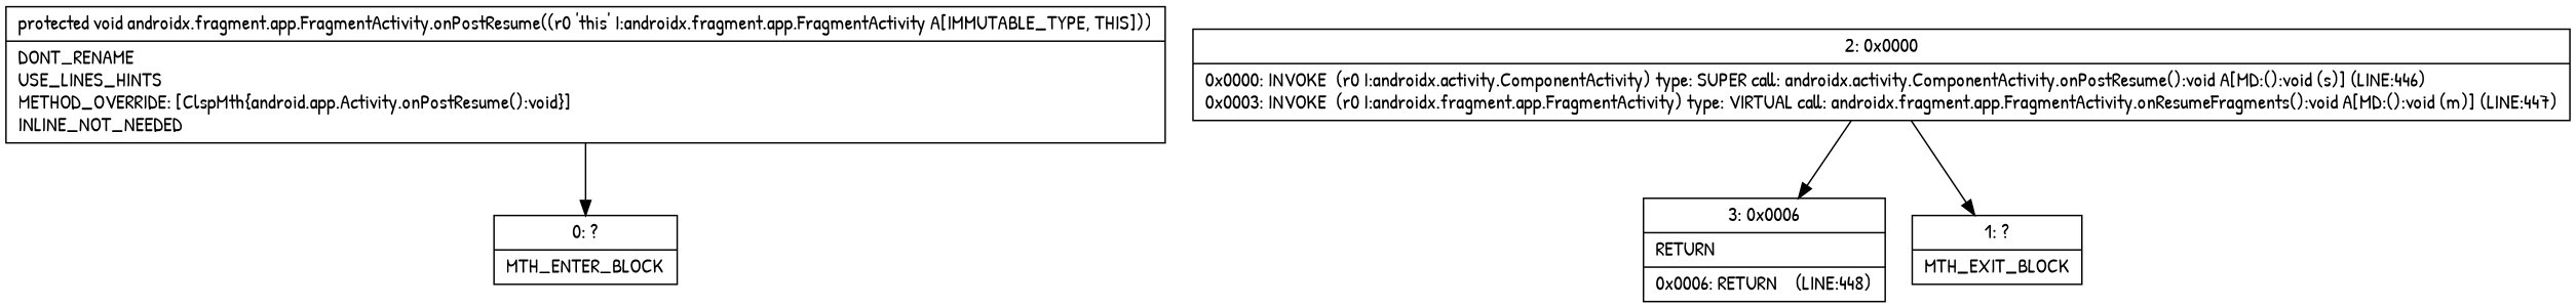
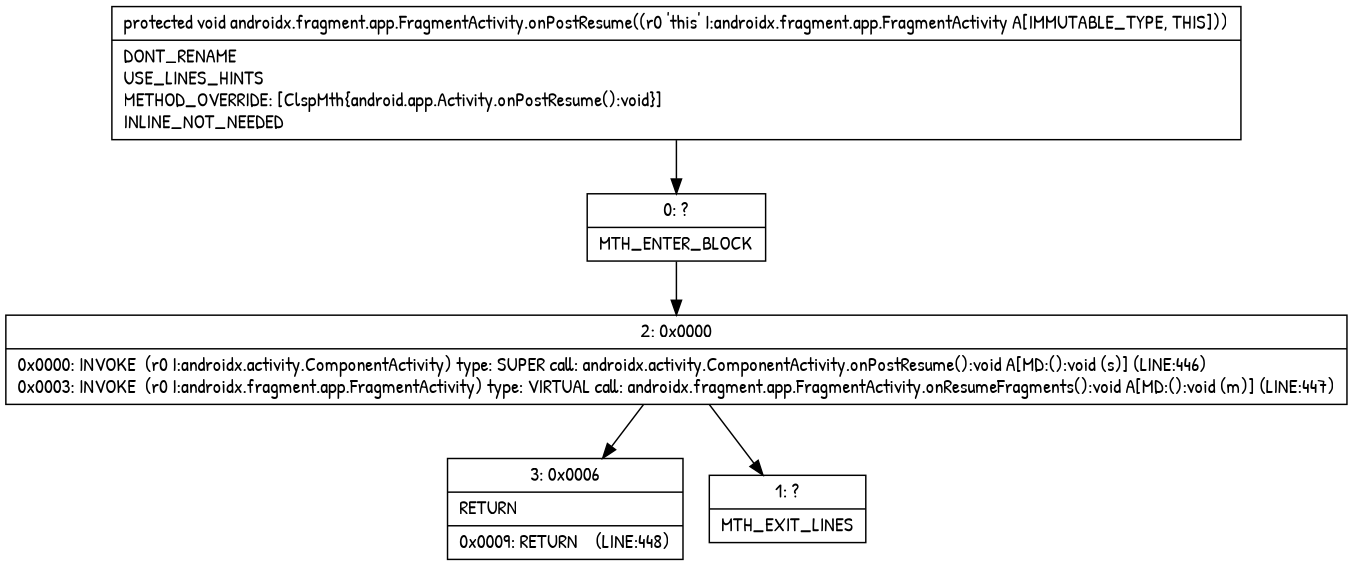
  digraph {
    fontname="Patrick Hand"
    node [fontname="Patrick Hand" shape=record]
    edge [fontname="Patrick Hand"]
    n1 [label="{0\:\ ?|MTH_ENTER_BLOCK\l}"]
    n2 [label="{2\:\ 0x0000|0x0000: INVOKE  (r0 I:androidx.activity.ComponentActivity) type: SUPER call: androidx.activity.ComponentActivity.onPostResume():void A[MD:():void (s)] (LINE:446)\l0x0003: INVOKE  (r0 I:androidx.fragment.app.FragmentActivity) type: VIRTUAL call: androidx.fragment.app.FragmentActivity.onResumeFragments():void A[MD:():void (m)] (LINE:447)\l}"]
-   n3 [label="{3\:\ 0x0006|RETURN\l|0x0006: RETURN    (LINE:448)\l}"]
-   n4 [label="{1\:\ ?|MTH_EXIT_BLOCK\l}"]
+   n3 [label="{3\:\ 0x0006|RETURN\l|0x0009: RETURN    (LINE:448)\l}"]
+   n4 [label="{1\:\ ?|MTH_EXIT_LINES\l}"]
    n5 [label="{protected void androidx.fragment.app.FragmentActivity.onPostResume((r0 'this' I:androidx.fragment.app.FragmentActivity A[IMMUTABLE_TYPE, THIS]))  | DONT_RENAME\lUSE_LINES_HINTS\lMETHOD_OVERRIDE: [ClspMth\{android.app.Activity.onPostResume():void\}]\lINLINE_NOT_NEEDED\l}"]
+   n1 -> n2
    n2 -> n3
    n2 -> n4
    n5 -> n1
  }
